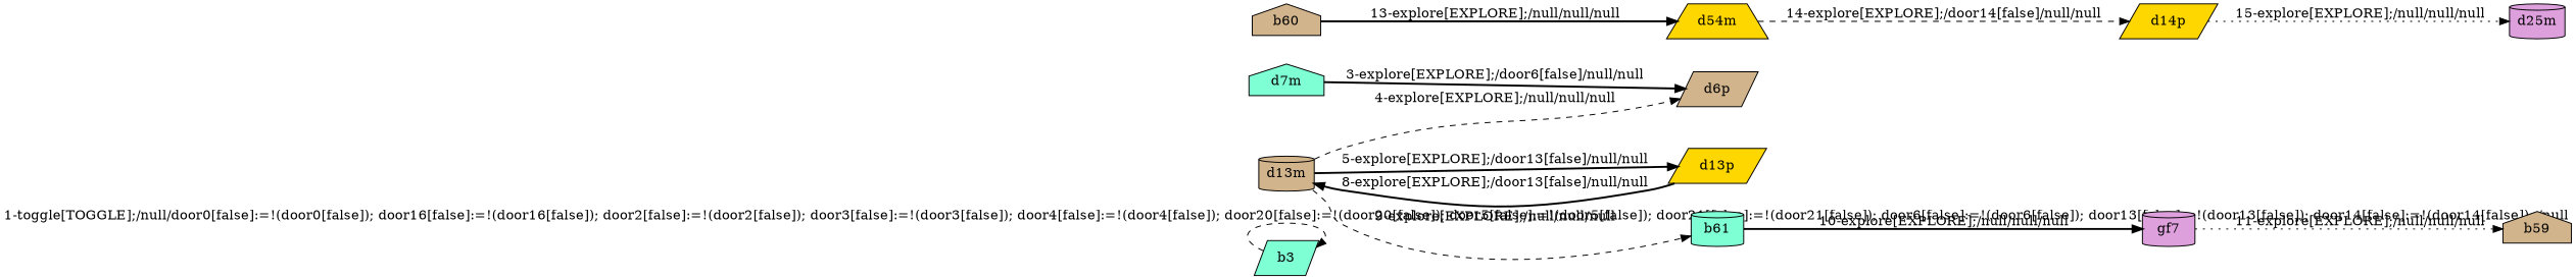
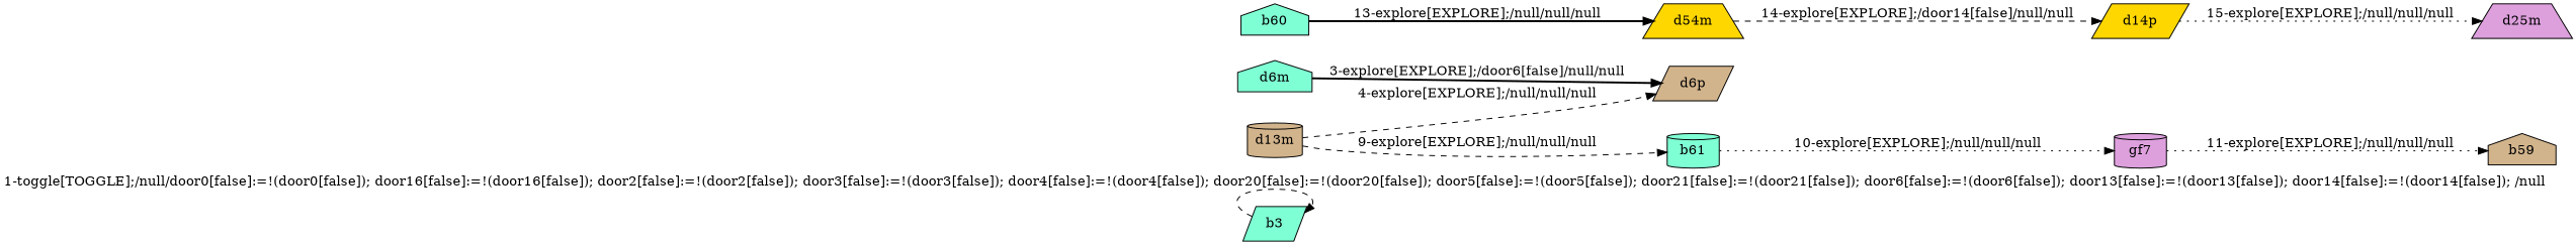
  digraph {
    rankdir=LR
    node [fillcolor=aquamarine shape=parallelogram style=filled]
    edge [style=dashed]
    b3
-   d6m [shape=house label=d7m]
+   d6m [shape=house]
    d6p [fillcolor=tan]
    d13m [fillcolor=tan shape=cylinder]
-   d13p [fillcolor=gold]
    b61 [shape=cylinder]
    gf7 [fillcolor=plum shape=cylinder]
    b59 [fillcolor=tan shape=house]
-   b60 [fillcolor=tan shape=house]
+   b60 [shape=house]
    n10 [fillcolor=gold label=d54m shape=trapezium]
    d14p [fillcolor=gold]
-   d25m [fillcolor=plum shape=cylinder]
+   d25m [fillcolor=plum shape=trapezium]
    b3 -> b3 [label="1-toggle[TOGGLE];/null/door0[false]:=!(door0[false]); door16[false]:=!(door16[false]); door2[false]:=!(door2[false]); door3[false]:=!(door3[false]); door4[false]:=!(door4[false]); door20[false]:=!(door20[false]); door5[false]:=!(door5[false]); door21[false]:=!(door21[false]); door6[false]:=!(door6[false]); door13[false]:=!(door13[false]); door14[false]:=!(door14[false]); /null"]
    d6m -> d6p [label="3-explore[EXPLORE];/door6[false]/null/null" style=bold]
    d13m -> d6p [label="4-explore[EXPLORE];/null/null/null"]
-   d13m -> d13p [label="5-explore[EXPLORE];/door13[false]/null/null" style=bold]
    d13m -> b61 [label="9-explore[EXPLORE];/null/null/null"]
-   d13p -> d13m [label="8-explore[EXPLORE];/door13[false]/null/null" style=bold]
-   b61 -> gf7 [label="10-explore[EXPLORE];/null/null/null" style=bold]
+   b61 -> gf7 [label="10-explore[EXPLORE];/null/null/null" style=dotted]
    gf7 -> b59 [label="11-explore[EXPLORE];/null/null/null" style=dotted]
    b60 -> n10 [label="13-explore[EXPLORE];/null/null/null" style=bold]
    n10 -> d14p [label="14-explore[EXPLORE];/door14[false]/null/null"]
    d14p -> d25m [label="15-explore[EXPLORE];/null/null/null" style=dotted]
  }
